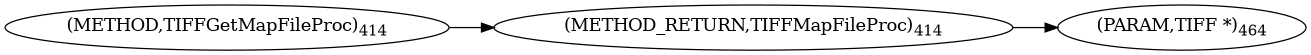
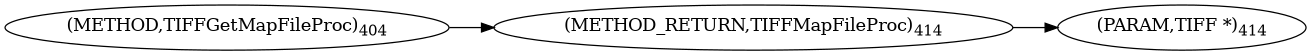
  digraph {
    rankdir=LR
-   n1 [label=<(METHOD,TIFFGetMapFileProc)<SUB>414</SUB>>]
+   n1 [label=<(METHOD,TIFFGetMapFileProc)<SUB>404</SUB>>]
    n2 [label=<(METHOD_RETURN,TIFFMapFileProc)<SUB>414</SUB>>]
-   n3 [label=<(PARAM,TIFF *)<SUB>464</SUB>>]
+   n3 [label=<(PARAM,TIFF *)<SUB>414</SUB>>]
    n1 -> n2
    n2 -> n3
  }
